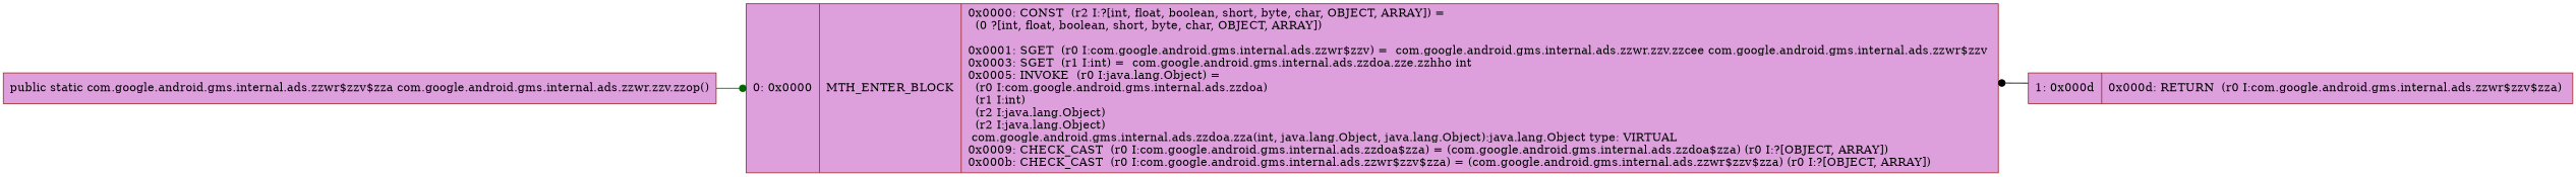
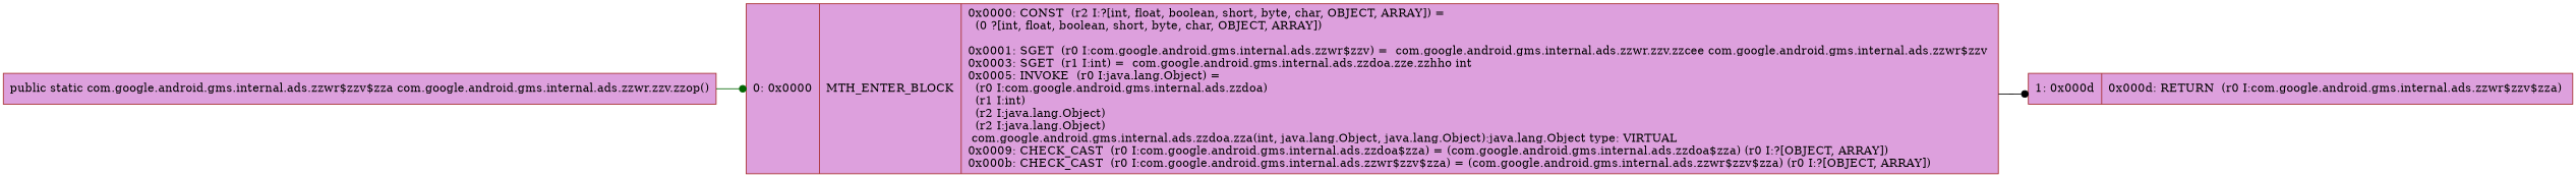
  digraph {
    rankdir=LR
    node [shape=record style=filled fillcolor=plum color=brown]
    edge [arrowhead=dot]
    n1 [label="{0\:\ 0x0000|MTH_ENTER_BLOCK\l|0x0000: CONST  (r2 I:?[int, float, boolean, short, byte, char, OBJECT, ARRAY]) = \l  (0 ?[int, float, boolean, short, byte, char, OBJECT, ARRAY])\l \l0x0001: SGET  (r0 I:com.google.android.gms.internal.ads.zzwr$zzv) =  com.google.android.gms.internal.ads.zzwr.zzv.zzcee com.google.android.gms.internal.ads.zzwr$zzv \l0x0003: SGET  (r1 I:int) =  com.google.android.gms.internal.ads.zzdoa.zze.zzhho int \l0x0005: INVOKE  (r0 I:java.lang.Object) = \l  (r0 I:com.google.android.gms.internal.ads.zzdoa)\l  (r1 I:int)\l  (r2 I:java.lang.Object)\l  (r2 I:java.lang.Object)\l com.google.android.gms.internal.ads.zzdoa.zza(int, java.lang.Object, java.lang.Object):java.lang.Object type: VIRTUAL \l0x0009: CHECK_CAST  (r0 I:com.google.android.gms.internal.ads.zzdoa$zza) = (com.google.android.gms.internal.ads.zzdoa$zza) (r0 I:?[OBJECT, ARRAY]) \l0x000b: CHECK_CAST  (r0 I:com.google.android.gms.internal.ads.zzwr$zzv$zza) = (com.google.android.gms.internal.ads.zzwr$zzv$zza) (r0 I:?[OBJECT, ARRAY]) \l}"]
    n2 [label="{1\:\ 0x000d|0x000d: RETURN  (r0 I:com.google.android.gms.internal.ads.zzwr$zzv$zza) \l}"]
    n3 [label="{public static com.google.android.gms.internal.ads.zzwr$zzv$zza com.google.android.gms.internal.ads.zzwr.zzv.zzop() }"]
-   n2 -> n1 [color=black]
+   n1 -> n2 [color=black]
    n3 -> n1 [color=darkgreen]
  }
